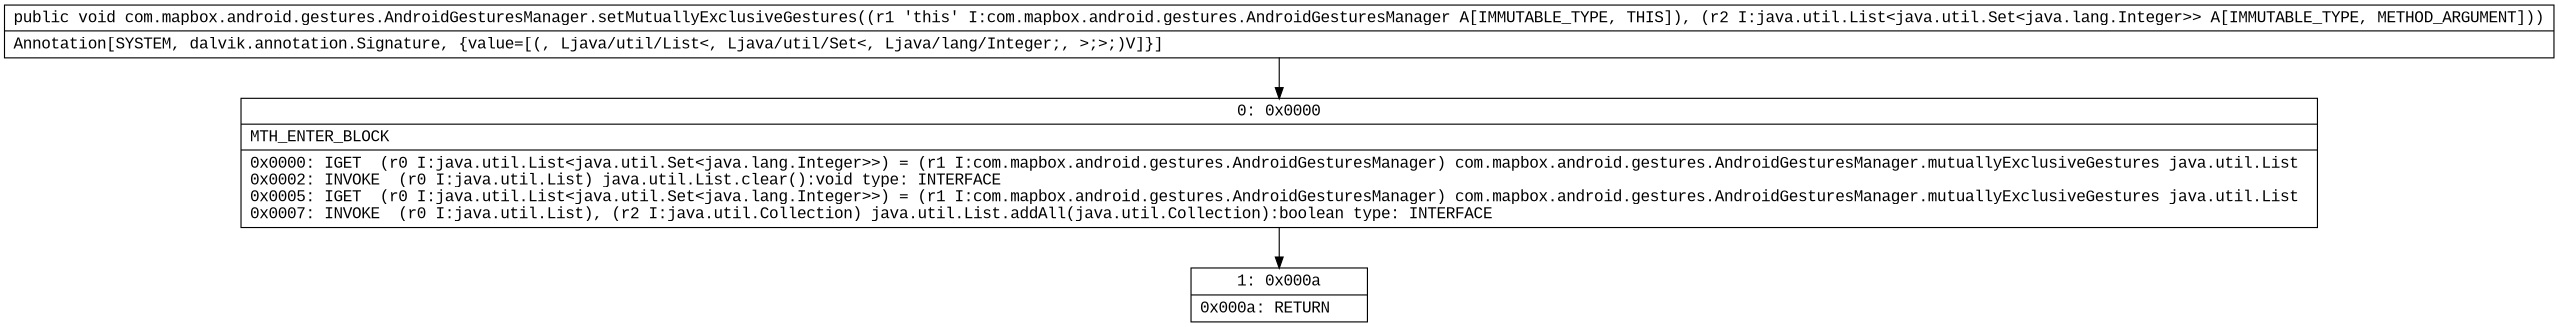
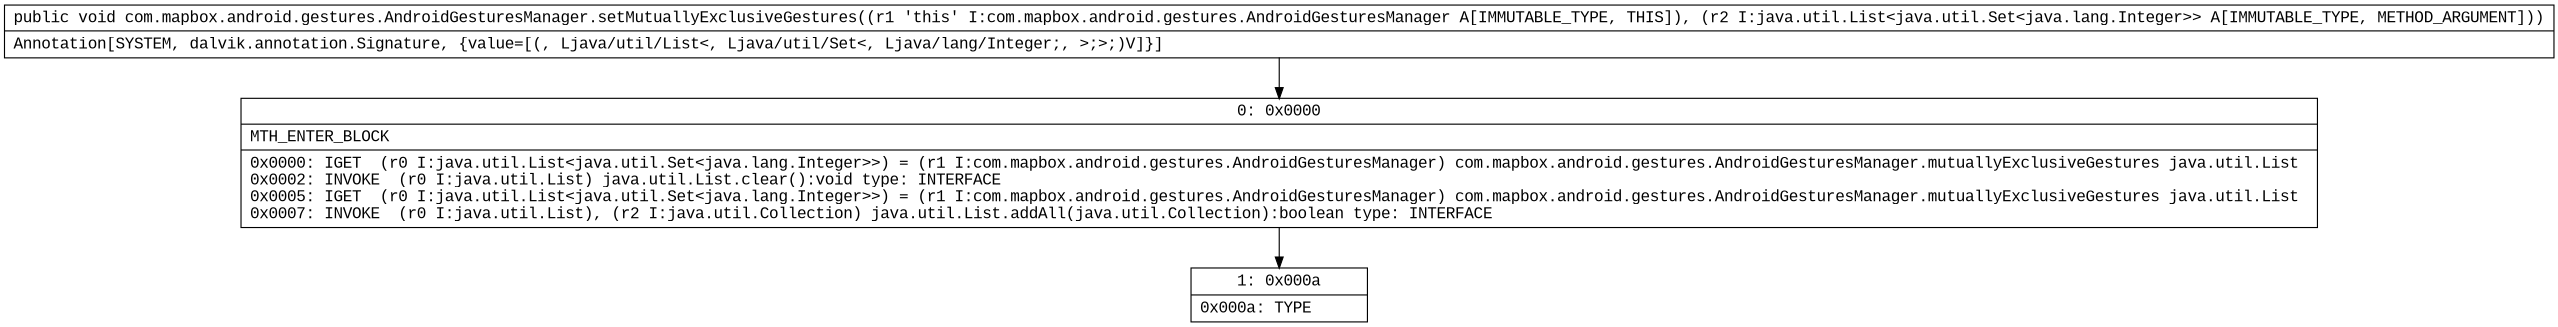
  digraph {
    fontname="Liberation Mono"
    node [shape=record fontname="Liberation Mono"]
    edge [fontname="Liberation Mono"]
    n1 [label="{0\:\ 0x0000|MTH_ENTER_BLOCK\l|0x0000: IGET  (r0 I:java.util.List\<java.util.Set\<java.lang.Integer\>\>) = (r1 I:com.mapbox.android.gestures.AndroidGesturesManager) com.mapbox.android.gestures.AndroidGesturesManager.mutuallyExclusiveGestures java.util.List \l0x0002: INVOKE  (r0 I:java.util.List) java.util.List.clear():void type: INTERFACE \l0x0005: IGET  (r0 I:java.util.List\<java.util.Set\<java.lang.Integer\>\>) = (r1 I:com.mapbox.android.gestures.AndroidGesturesManager) com.mapbox.android.gestures.AndroidGesturesManager.mutuallyExclusiveGestures java.util.List \l0x0007: INVOKE  (r0 I:java.util.List), (r2 I:java.util.Collection) java.util.List.addAll(java.util.Collection):boolean type: INTERFACE \l}"]
-   n2 [label="{1\:\ 0x000a|0x000a: RETURN   \l}"]
+   n2 [label="{1\:\ 0x000a|0x000a: TYPE   \l}"]
    n3 [label="{public void com.mapbox.android.gestures.AndroidGesturesManager.setMutuallyExclusiveGestures((r1 'this' I:com.mapbox.android.gestures.AndroidGesturesManager A[IMMUTABLE_TYPE, THIS]), (r2 I:java.util.List\<java.util.Set\<java.lang.Integer\>\> A[IMMUTABLE_TYPE, METHOD_ARGUMENT]))  | Annotation[SYSTEM, dalvik.annotation.Signature, \{value=[(, Ljava\/util\/List\<, Ljava\/util\/Set\<, Ljava\/lang\/Integer;, \>;\>;)V]\}]\l}"]
    n1 -> n2
    n3 -> n1
  }
